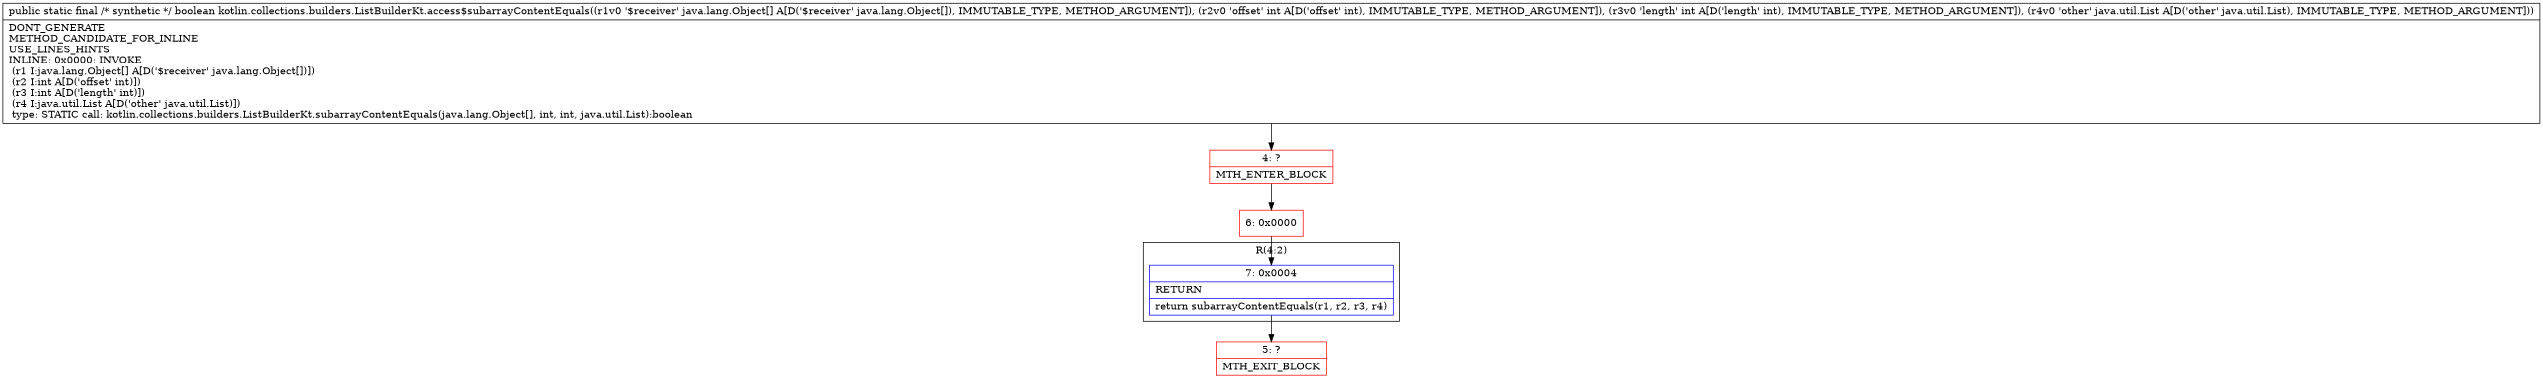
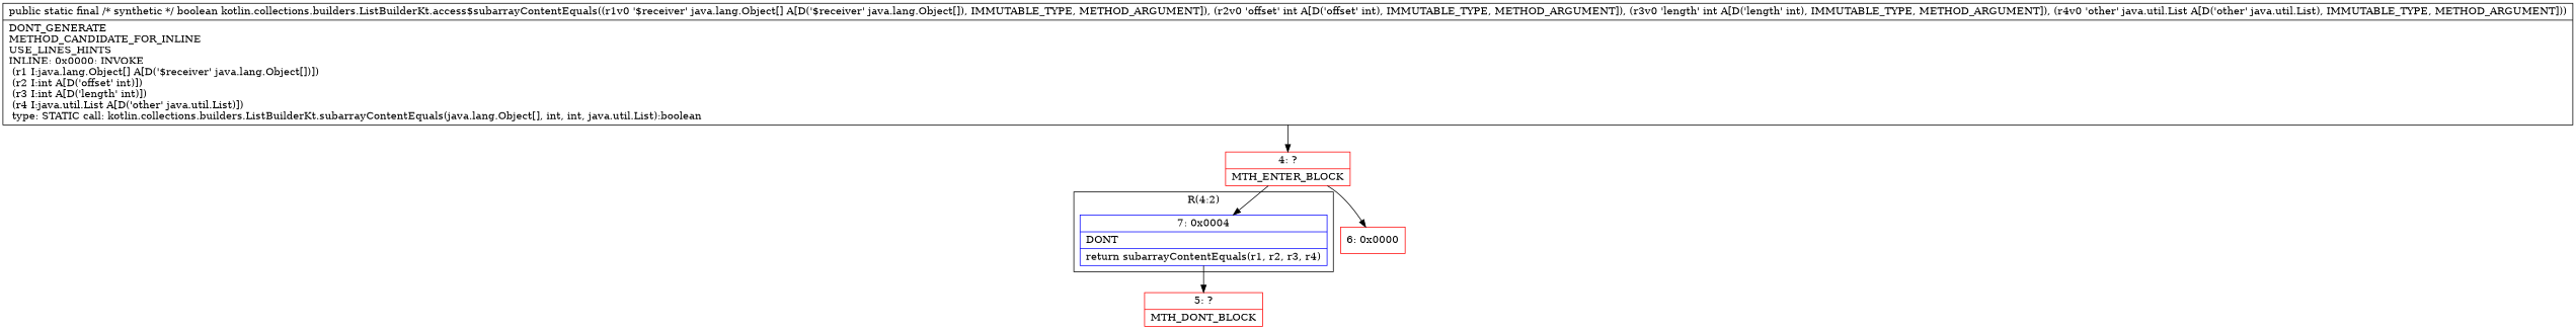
  digraph {
    node [color=red shape=record]
-   n1 [color=blue label="{7\:\ 0x0004|RETURN\l|return subarrayContentEquals(r1, r2, r3, r4)\l}"]
-   n2 [label="{5\:\ ?|MTH_EXIT_BLOCK\l}"]
+   n1 [color=blue label="{7\:\ 0x0004|DONT\l|return subarrayContentEquals(r1, r2, r3, r4)\l}"]
+   n2 [label="{5\:\ ?|MTH_DONT_BLOCK\l}"]
    n3 [label="{4\:\ ?|MTH_ENTER_BLOCK\l}"]
    n4 [label="{6\:\ 0x0000}"]
    n5 [label="{public static final \/* synthetic *\/ boolean kotlin.collections.builders.ListBuilderKt.access$subarrayContentEquals((r1v0 '$receiver' java.lang.Object[] A[D('$receiver' java.lang.Object[]), IMMUTABLE_TYPE, METHOD_ARGUMENT]), (r2v0 'offset' int A[D('offset' int), IMMUTABLE_TYPE, METHOD_ARGUMENT]), (r3v0 'length' int A[D('length' int), IMMUTABLE_TYPE, METHOD_ARGUMENT]), (r4v0 'other' java.util.List A[D('other' java.util.List), IMMUTABLE_TYPE, METHOD_ARGUMENT]))  | DONT_GENERATE\lMETHOD_CANDIDATE_FOR_INLINE\lUSE_LINES_HINTS\lINLINE: 0x0000: INVOKE  \l  (r1 I:java.lang.Object[] A[D('$receiver' java.lang.Object[])])\l  (r2 I:int A[D('offset' int)])\l  (r3 I:int A[D('length' int)])\l  (r4 I:java.util.List A[D('other' java.util.List)])\l type: STATIC call: kotlin.collections.builders.ListBuilderKt.subarrayContentEquals(java.lang.Object[], int, int, java.util.List):boolean\l}" color=""]
    subgraph cluster_1 {
      label="R(4:2)"
      n1
    }
    n1 -> n2
    n3 -> n4
-   n4 -> n1
+   n3 -> n1
    n5 -> n3
  }
